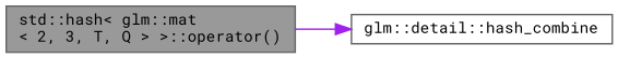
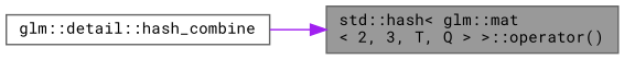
  digraph {
    rankdir=LR
    fontname="Roboto Mono"
    node [fontname="Roboto Mono" fontsize=10 shape=box style=filled]
    n1 [color=gray40 fillcolor=grey60 fontcolor=black height=0.2 label="std::hash\< glm::mat\l\< 2, 3, T, Q \> \>::operator()" width=0.4]
    n2 [color=grey40 fillcolor=white height=0.2 label="glm::detail::hash_combine" width=0.4]
-   n1 -> n2 [color=purple fontname="Roboto Mono" fontsize=10 labelfontname=Helvetica labelfontsize=10 style=solid]
+   n2 -> n1 [color=purple fontname="Roboto Mono" fontsize=10 labelfontname=Helvetica labelfontsize=10 style=solid]
  }
